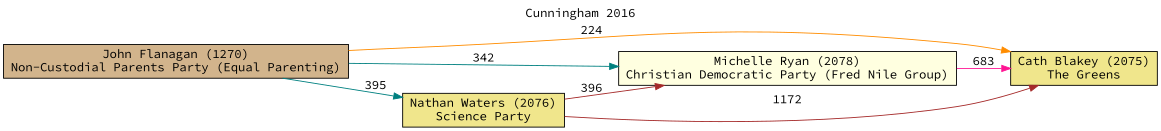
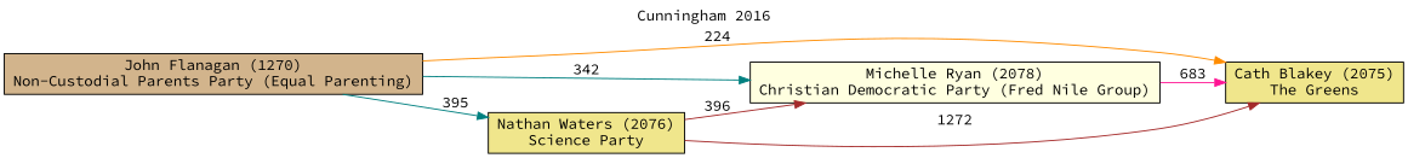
  digraph {
    label="Cunningham 2016"
    labelloc=t
    mclimit=10
    rankdir=LR
    fontname="Source Code Pro"
    node [shape=box style=filled fillcolor=khaki fontname="Source Code Pro"]
    edge [color=teal fontname="Source Code Pro"]
    n1 [label="John Flanagan (1270)\nNon-Custodial Parents Party (Equal Parenting)" fillcolor=tan]
    n2 [label="Michelle Ryan (2078)\nChristian Democratic Party (Fred Nile Group)" fillcolor=lightyellow]
    n3 [label="Cath Blakey (2075)\nThe Greens"]
    n4 [label="Nathan Waters (2076)\nScience Party"]
    n1 -> n2 [label=342]
    n1 -> n3 [label=224 color=darkorange]
    n1 -> n4 [label=395]
    n2 -> n3 [label=683 color=deeppink]
    n4 -> n2 [label=396 color=brown]
-   n4 -> n3 [label=1172 color=brown]
+   n4 -> n3 [label=1272 color=brown]
  }
